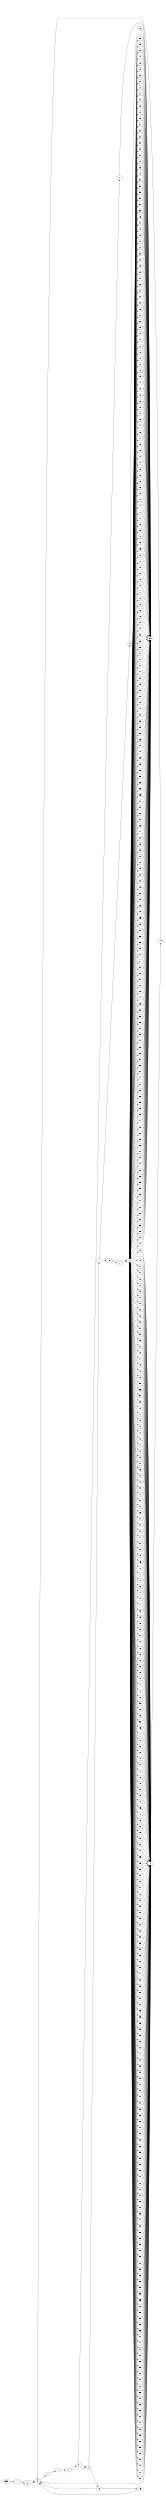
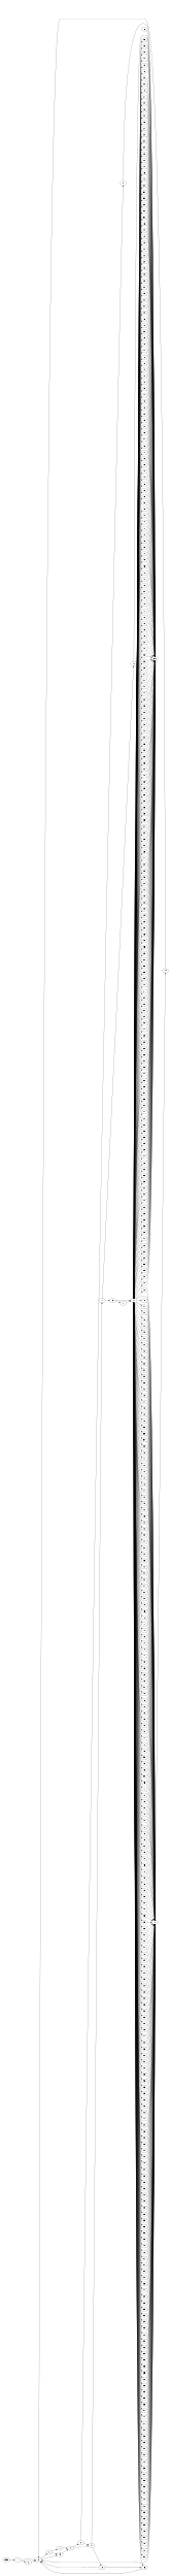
  digraph {
    fontname="Patrick Hand"
    rankdir=LR
    node [fontname="Patrick Hand"]
    edge [fontname="Patrick Hand"]
    n1 [label=START]
    1
    2
    3
    n5 [label=EXIT]
    4
+   5
    6
    7
    8
    9
    10
    11
    12
    15
    13
    14
    16
    17
    18
    19
    20
    21
    22
    23
    24
    25
    26
    27
    28
    29
    30
    31
    32
    33
    34
    35
    36
    37
    38
    39
    40
    41
    42
    43
    44
    45
    46
    47
    48
    49
    50
    51
    52
    53
    54
    55
    56
    57
    58
    59
    60
    61
    62
    63
    64
    65
    66
    67
    68
    69
    70
    71
    72
    73
    74
    75
    76
    77
    78
    79
    80
    81
    82
    83
    84
    85
    86
    87
    88
    89
    90
    91
    92
    93
    94
    95
    96
    97
    98
    99
    100
    101
    102
    103
    104
    105
    106
    107
    108
    109
    110
    111
    112
    113
    114
    115
    116
    117
    118
    119
    120
    121
    122
    123
    124
    125
    126
    127
    128
    129
    130
    131
    132
    133
    134
    135
    136
    137
    138
    139
    140
    141
    142
    143
    144
    145
    146
    147
    148
    149
    150
    151
    152
    153
    154
    155
    156
    157
    158
    159
    160
    161
    162
    163
    164
    166
    167
    168
    169
    170
    171
    172
    173
    174
    175
    176
    177
    178
    179
    180
    181
    182
    183
    184
    185
    186
    187
    188
    189
    190
    191
    192
    193
    194
    196
    197
    198
    199
    200
    201
    202
    203
    204
    205
    206
    207
    208
    209
    210
    211
    212
    213
    214
    n215 [label=615]
    216
    217
    218
    219
    220
    221
    222
    223
    224
    225
    226
    227
    228
    229
    230
    231
    232
    233
    234
    235
    236
    237
    238
    239
    240
    241
    242
    243
    244
    245
    246
    247
    248
    249
    250
    251
    252
    253
    254
    255
    256
    257
    258
    259
    260
    261
    262
    263
    264
    265
    266
    267
    268
    269
    270
    271
    272
    273
    274
    275
    276
    277
    278
    279
    280
    281
    282
    283
    284
    285
    286
    287
    288
    289
    290
    291
    292
    293
    294
    295
    296
    297
    298
    299
    300
    301
    302
    303
    304
    305
    306
    307
    308
    309
    310
    311
    312
    313
    314
    315
    316
    317
    318
    319
    320
    321
    322
    323
    324
    325
    326
    327
    328
    329
    330
    331
    332
    333
    334
    335
    336
    337
    338
    339
    340
    341
    342
    343
    344
    345
    346
    347
    348
    349
    350
    351
    352
    353
    354
    355
    356
    357
    358
    359
    360
    361
    362
    363
    364
    365
    366
    367
    368
    369
    370
    371
    372
    373
    374
    375
    376
    377
    378
    379
    n380 [label=580]
    381
    382
    383
    384
    385
    386
    387
    388
    389
    390
    391
    392
    393
    394
    395
    396
    397
    398
    399
    400
    401
    402
    403
    404
    405
    406
    407
    408
    409
    410
    411
    412
    413
    414
    415
    416
    417
    418
    165
    n1 -> 1
    1 -> 2
    1 -> 3
    2 -> 3
    3 -> 4
+   3 -> 5
+   4 -> 5
    4 -> 6
+   5 -> 7
    6 -> 7
    7 -> 8
    7 -> 9
    8 -> 10
    8 -> 11
    9 -> 8
    9 -> 12
    10 -> 3
    10 -> 15
    11 -> 13
    11 -> 14
    12 -> n5
    15 -> 3
    13 -> 16
    13 -> 17
    14 -> n5
    16 -> 18
    16 -> 19
    16 -> 20
    16 -> 21
    16 -> 22
    16 -> 23
    16 -> 24
    16 -> 25
    16 -> 26
    16 -> 27
    16 -> 28
    16 -> 29
    16 -> 30
    16 -> 31
    16 -> 32
    16 -> 33
    16 -> 34
    16 -> 35
    16 -> 36
    16 -> 37
    16 -> 38
    16 -> 39
    16 -> 40
    16 -> 41
    16 -> 42
    16 -> 43
    16 -> 44
    16 -> 45
    16 -> 46
    16 -> 47
    16 -> 48
    16 -> 49
    16 -> 50
    16 -> 51
    16 -> 52
    16 -> 53
    16 -> 54
    16 -> 55
    16 -> 56
    16 -> 57
    16 -> 58
    16 -> 59
    16 -> 60
    16 -> 61
    16 -> 62
    16 -> 63
    16 -> 64
    16 -> 65
    16 -> 66
    16 -> 67
    16 -> 68
    16 -> 69
    16 -> 70
    16 -> 71
    16 -> 72
    16 -> 73
    16 -> 74
    16 -> 75
    16 -> 76
    16 -> 77
    16 -> 78
    16 -> 79
    16 -> 80
    16 -> 81
    16 -> 82
    16 -> 83
    16 -> 84
    16 -> 85
    16 -> 86
    16 -> 87
    16 -> 88
    16 -> 89
    16 -> 90
    16 -> 91
    16 -> 92
    16 -> 93
    16 -> 94
    16 -> 95
    16 -> 96
    16 -> 97
    16 -> 98
    16 -> 99
    16 -> 100
    16 -> 101
    16 -> 102
    16 -> 103
    16 -> 104
    16 -> 105
    16 -> 106
    16 -> 107
    16 -> 108
    16 -> 109
    16 -> 110
    16 -> 111
    16 -> 112
    16 -> 113
    16 -> 114
    16 -> 115
    16 -> 116
    16 -> 117
    16 -> 118
    16 -> 119
    16 -> 120
    16 -> 121
    16 -> 122
    16 -> 123
    16 -> 124
    16 -> 125
    16 -> 126
    16 -> 127
    16 -> 128
    16 -> 129
    16 -> 130
    16 -> 131
    16 -> 132
    16 -> 133
    16 -> 134
    16 -> 135
    16 -> 136
    16 -> 137
    16 -> 138
    16 -> 139
    16 -> 140
    16 -> 141
    16 -> 142
    16 -> 143
    16 -> 144
    16 -> 145
    16 -> 146
    16 -> 147
    16 -> 148
    16 -> 149
    16 -> 150
    16 -> 151
    16 -> 152
    16 -> 153
    16 -> 154
    16 -> 155
    16 -> 156
    16 -> 157
    16 -> 158
-   16 -> 159
+   16 -> 15
    16 -> 160
    16 -> 161
    16 -> 162
    16 -> 163
    16 -> 164
    16 -> 166
    16 -> 167
    16 -> 168
    16 -> 169
    16 -> 170
    16 -> 171
    16 -> 172
    16 -> 173
    16 -> 174
    16 -> 175
    16 -> 176
    16 -> 177
    16 -> 178
    16 -> 179
    16 -> 180
    16 -> 181
    16 -> 182
    16 -> 183
    16 -> 184
    16 -> 185
    16 -> 186
    16 -> 187
    16 -> 188
    16 -> 189
    16 -> 190
    16 -> 191
    16 -> 192
    16 -> 193
    16 -> 194
    16 -> 196
    16 -> 197
    16 -> 198
    16 -> 199
    16 -> 200
    16 -> 201
    16 -> 202
    16 -> 203
    16 -> 204
    16 -> 205
    16 -> 206
    16 -> 207
    16 -> 208
    16 -> 209
    16 -> 210
    16 -> 211
    16 -> 212
    16 -> 213
    16 -> 214
    16 -> n215
    16 -> 216
    16 -> 217
    16 -> 218
    16 -> 219
    16 -> 220
    16 -> 221
    16 -> 222
    16 -> 223
    16 -> 224
    16 -> 225
    16 -> 226
    16 -> 227
    16 -> 228
    16 -> 229
    16 -> 230
    16 -> 231
    16 -> 232
    16 -> 233
    16 -> 234
    16 -> 235
    16 -> 236
    16 -> 237
    16 -> 238
    16 -> 239
    16 -> 240
    16 -> 241
    16 -> 242
    16 -> 243
    16 -> 244
    16 -> 245
    16 -> 246
    16 -> 247
    16 -> 248
    16 -> 249
    16 -> 250
    16 -> 251
    16 -> 252
    16 -> 253
    16 -> 254
    16 -> 255
    16 -> 256
    16 -> 257
    16 -> 258
    16 -> 259
    16 -> 260
    16 -> 261
    16 -> 262
    16 -> 263
    16 -> 264
    16 -> 265
    16 -> 266
    16 -> 267
    16 -> 268
    16 -> 269
    16 -> 270
    16 -> 271
    16 -> 272
    16 -> 273
    16 -> 274
    16 -> 275
    16 -> 276
    16 -> 277
    16 -> 278
    16 -> 279
    16 -> 280
    16 -> 281
    16 -> 282
    16 -> 283
    16 -> 284
    16 -> 285
    16 -> 286
    16 -> 287
    16 -> 288
    16 -> 289
    16 -> 290
    16 -> 291
    16 -> 292
    16 -> 293
    16 -> 294
    16 -> 295
    16 -> 296
    16 -> 297
    16 -> 298
    16 -> 299
    16 -> 300
    16 -> 301
    16 -> 302
    16 -> 303
    16 -> 304
    16 -> 305
    16 -> 306
    16 -> 307
    16 -> 308
    16 -> 309
    16 -> 310
    16 -> 311
    16 -> 312
    16 -> 313
    16 -> 314
    16 -> 315
    16 -> 316
    16 -> 317
    16 -> 318
    16 -> 319
    16 -> 320
    16 -> 321
    16 -> 322
    16 -> 323
    16 -> 324
    16 -> 325
    16 -> 326
    16 -> 327
    16 -> 328
    16 -> 329
    16 -> 330
    16 -> 331
    16 -> 332
    16 -> 333
    16 -> 334
    16 -> 335
    16 -> 336
    16 -> 337
    16 -> 338
    16 -> 339
    16 -> 340
    16 -> 341
    16 -> 342
    16 -> 343
    16 -> 344
    16 -> 345
    16 -> 346
    16 -> 347
    16 -> 348
    16 -> 349
    16 -> 350
    16 -> 351
    16 -> 352
    16 -> 353
    16 -> 354
    16 -> 355
    16 -> 356
    16 -> 357
    16 -> 358
    16 -> 359
    16 -> 360
    16 -> 361
    16 -> 362
    16 -> 363
    16 -> 364
    16 -> 365
    16 -> 366
    16 -> 367
    16 -> 368
    16 -> 369
    16 -> 370
    16 -> 371
    16 -> 372
    16 -> 373
    16 -> 374
    16 -> 375
    16 -> 376
    16 -> 377
    16 -> 378
    16 -> 379
    16 -> n380
    16 -> 381
    16 -> 382
    16 -> 383
    16 -> 384
    16 -> 385
    16 -> 386
    16 -> 387
    16 -> 388
    16 -> 389
    16 -> 390
    16 -> 391
    16 -> 392
    16 -> 393
    16 -> 394
    16 -> 395
    16 -> 396
    16 -> 397
    16 -> 398
    16 -> 399
    16 -> 400
    16 -> 401
    16 -> 402
    16 -> 403
    16 -> 404
    16 -> 405
    16 -> 406
    16 -> 407
    16 -> 408
    16 -> 409
    16 -> 410
    16 -> 411
    16 -> 412
    16 -> 413
    16 -> 414
    16 -> 415
    16 -> 416
    16 -> 417
    17 -> 16
    18 -> n5
    19 -> 47
    20 -> 47
    21 -> n5
    22 -> n5
    23 -> n5
    24 -> n5
    25 -> n5
    26 -> 47
    27 -> 47
    28 -> 47
    29 -> 47
    30 -> 47
    31 -> n5
    32 -> 47
    33 -> 47
    34 -> n5
    35 -> 47
    36 -> 47
    37 -> n5
    38 -> n5
    39 -> n5
    40 -> 47
    41 -> 47
    42 -> n5
    43 -> 47
    44 -> n5
    45 -> n5
    46 -> n5
    47 -> 3
    47 -> 418
    48 -> 47
    49 -> 47
    50 -> 47
    51 -> n5
    52 -> n5
    53 -> n5
    54 -> n5
    55 -> 47
    56 -> n5
    57 -> 47
    58 -> n5
    59 -> 47
    60 -> 47
    61 -> 47
    62 -> 47
    64 -> 47
    65 -> n5
    66 -> 47
    67 -> n5
    68 -> 47
    69 -> n5
    70 -> n5
    71 -> 47
    72 -> 47
    73 -> 47
    74 -> 47
    75 -> 47
    76 -> n5
    77 -> 47
    78 -> n5
    79 -> 47
    80 -> 47
    81 -> 47
    82 -> 47
    83 -> n5
    84 -> 47
    85 -> 47
    86 -> 47
    87 -> 47
    88 -> 47
    89 -> n5
    90 -> n5
    91 -> 47
    92 -> 47
    93 -> n5
    94 -> n5
    95 -> n5
    96 -> n5
    97 -> n5
    98 -> 47
    99 -> n5
    100 -> n5
    101 -> n5
    102 -> n5
    103 -> n5
    104 -> 47
    105 -> 47
    106 -> n5
    107 -> n5
    108 -> n5
    109 -> 47
    110 -> n5
    111 -> 47
    112 -> n5
    114 -> 47
    115 -> 47
    116 -> n5
    117 -> 47
    118 -> 47
    119 -> n5
    120 -> n5
    121 -> 47
    122 -> n5
    123 -> 47
    124 -> n5
    125 -> 47
    126 -> n5
    127 -> n5
    128 -> 47
    129 -> n5
    130 -> 47
    131 -> n5
    132 -> 47
    133 -> n5
    134 -> 47
    135 -> 47
    136 -> 47
    137 -> n5
    138 -> 47
    139 -> n5
    140 -> 47
    141 -> n5
    142 -> 47
    143 -> n5
    144 -> 47
    145 -> n5
    146 -> 47
    147 -> n5
    148 -> 47
    149 -> n5
    150 -> n5
    151 -> 47
    152 -> 47
    153 -> 47
    154 -> n5
    155 -> n5
    156 -> 47
    157 -> 47
    158 -> 47
    159 -> n5
    160 -> n5
    161 -> 47
    162 -> n5
    163 -> n5
    164 -> n5
    166 -> n5
    167 -> 47
    168 -> n5
    169 -> 47
    170 -> n5
    171 -> n5
    172 -> 47
    173 -> n5
    174 -> 47
    175 -> n5
    176 -> n5
    177 -> 47
    178 -> 47
    179 -> 47
    180 -> 47
    181 -> n5
    182 -> 47
    183 -> 47
    184 -> 47
    185 -> 47
    186 -> n5
    187 -> n5
    188 -> 47
    189 -> n5
    190 -> n5
    191 -> n5
    192 -> 47
    193 -> 47
    194 -> 47
    196 -> n5
    197 -> n5
    198 -> n5
    199 -> n5
    200 -> 47
    201 -> n5
    202 -> 47
    203 -> 47
    204 -> n5
    205 -> 47
    206 -> n5
    207 -> n5
    208 -> 47
    209 -> 47
    210 -> n5
    211 -> n5
    212 -> 47
    213 -> 47
    214 -> 47
    n215 -> 47
    216 -> n5
    217 -> n5
    218 -> 47
    219 -> n5
    220 -> 47
    221 -> 47
    222 -> n5
    223 -> n5
    224 -> n5
    225 -> 47
    226 -> 47
    227 -> n5
    228 -> n5
    229 -> 47
    230 -> n5
    231 -> n5
    232 -> 47
    233 -> n5
    234 -> n5
    235 -> 47
    236 -> 47
    237 -> 47
    238 -> 47
    239 -> n5
    240 -> 47
    241 -> 47
    242 -> 47
    243 -> 47
    244 -> 47
    245 -> n5
    246 -> 47
    247 -> n5
    248 -> n5
    249 -> 47
    250 -> 47
    251 -> n5
    252 -> 47
    253 -> 47
    254 -> n5
    255 -> n5
    256 -> n5
    257 -> n5
    258 -> n5
    259 -> n5
    260 -> 47
    261 -> n5
    262 -> n5
    263 -> n5
    264 -> n5
    265 -> n5
    266 -> n5
    267 -> n5
    268 -> n5
    269 -> 47
    270 -> n5
    271 -> n5
    272 -> n5
    273 -> n5
    274 -> n5
    275 -> 47
    276 -> 47
    277 -> 47
    278 -> n5
    279 -> n5
    280 -> n5
    281 -> 47
    282 -> n5
    283 -> 47
    284 -> 47
    285 -> n5
    286 -> 47
    287 -> 47
    288 -> 47
    289 -> n5
    290 -> 47
    291 -> 47
    292 -> 47
    293 -> 47
    294 -> 47
    295 -> n5
    296 -> 47
    297 -> n5
    298 -> 47
    299 -> 47
    300 -> 47
    301 -> n5
    302 -> 47
    303 -> 47
    304 -> n5
    305 -> 47
    306 -> n5
    307 -> n5
    308 -> 47
    309 -> 47
    310 -> n5
    311 -> n5
    312 -> n5
    313 -> n5
    314 -> n5
    315 -> 47
    316 -> 47
    317 -> 47
    318 -> n5
    319 -> 47
    320 -> n5
    321 -> n5
    322 -> 47
    323 -> n5
    324 -> n5
    325 -> 47
    326 -> n5
    327 -> 47
    328 -> 47
    329 -> n5
    330 -> 47
    331 -> n5
    332 -> n5
    333 -> 47
    334 -> n5
    335 -> 47
    336 -> n5
    337 -> 47
    338 -> 47
    339 -> n5
    340 -> 47
    341 -> n5
    342 -> 47
    343 -> n5
    344 -> n5
    345 -> 47
    346 -> n5
    347 -> 47
    348 -> n5
    349 -> n5
    350 -> n5
    351 -> 47
    352 -> 47
    353 -> 47
    354 -> 47
    355 -> 47
    356 -> 47
    357 -> n5
    358 -> 47
    359 -> 47
    360 -> n5
    361 -> 47
    362 -> 47
    363 -> n5
    364 -> n5
    365 -> n5
    366 -> 47
    367 -> 47
    368 -> n5
    369 -> n5
    370 -> n5
    371 -> n5
    372 -> n5
    373 -> 47
    374 -> n5
    375 -> 47
    376 -> 47
    377 -> 47
    378 -> n5
    379 -> 47
    n380 -> 47
    381 -> 47
    382 -> 47
    383 -> n5
    384 -> n5
    385 -> 47
    386 -> 47
    387 -> 47
    388 -> n5
    389 -> n5
    390 -> 47
    391 -> n5
    392 -> 47
    393 -> n5
    394 -> n5
    395 -> 47
    396 -> n5
    397 -> n5
    398 -> n5
    399 -> 47
    400 -> 47
    401 -> n5
    402 -> 47
    403 -> 47
    404 -> n5
    405 -> n5
    406 -> 47
    407 -> 47
    408 -> 47
    409 -> n5
    410 -> n5
    411 -> 47
    412 -> 47
    413 -> n5
    414 -> n5
    415 -> 47
    416 -> 47
    417 -> n5
    418 -> 3
    165 -> n5
  }
